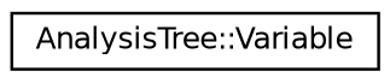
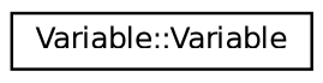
  digraph {
    rankdir=LR
-   n1 [color=black fillcolor=white fontname=Helvetica fontsize=10 height=0.2 label="AnalysisTree::Variable" shape=record style=filled width=0.4]
+   n1 [color=black fillcolor=white fontname=Helvetica fontsize=10 height=0.2 label="Variable::Variable" shape=record style=filled width=0.4]
  }
